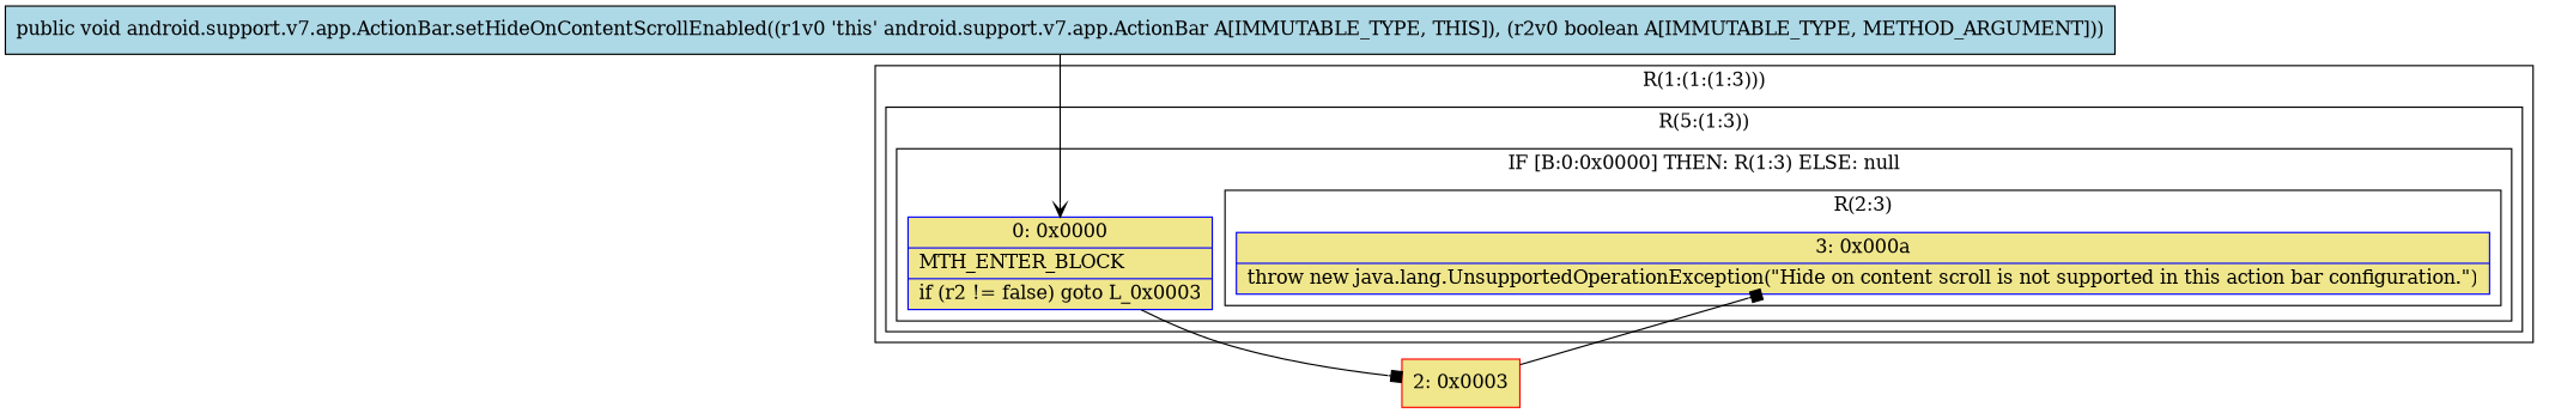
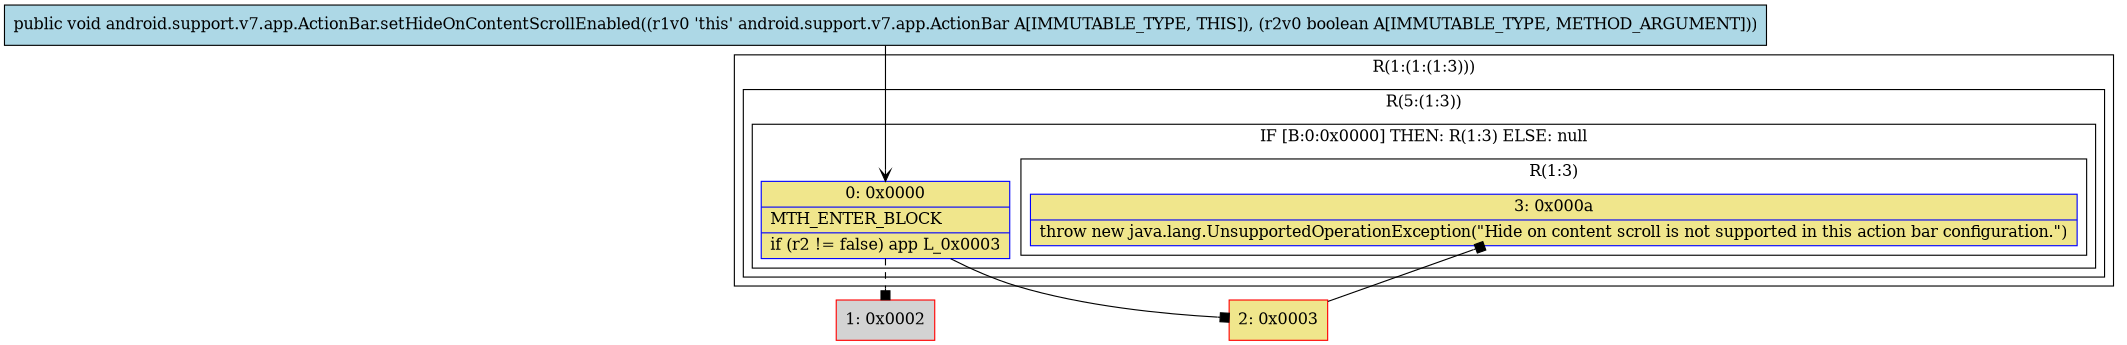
  digraph {
    node [color=blue fillcolor=khaki shape=record style=filled]
    edge [arrowhead=box]
    n1 [label="{3\:\ 0x000a|throw new java.lang.UnsupportedOperationException(\"Hide on content scroll is not supported in this action bar configuration.\")\l}"]
-   n2 [label="{0\:\ 0x0000|MTH_ENTER_BLOCK\l|if (r2 != false) goto L_0x0003\l}"]
+   n2 [label="{0\:\ 0x0000|MTH_ENTER_BLOCK\l|if (r2 != false) app L_0x0003\l}"]
+   n3 [color=red fillcolor=lightgrey label="{1\:\ 0x0002}"]
    n4 [color=red label="{2\:\ 0x0003}"]
    n5 [fillcolor=lightblue label="{public void android.support.v7.app.ActionBar.setHideOnContentScrollEnabled((r1v0 'this' android.support.v7.app.ActionBar A[IMMUTABLE_TYPE, THIS]), (r2v0 boolean A[IMMUTABLE_TYPE, METHOD_ARGUMENT])) }" color=""]
    subgraph cluster_1 {
      label="R(1:(1:(1:3)))"
      subgraph cluster_2 {
        label="R(5:(1:3))"
        subgraph cluster_3 {
          label="IF [B:0:0x0000] THEN: R(1:3) ELSE: null"
          n2
          subgraph cluster_4 {
-           label="R(2:3)"
+           label="R(1:3)"
            n1
          }
        }
      }
    }
+   n2 -> n3 [style=dashed]
    n2 -> n4
    n4 -> n1
    n5 -> n2 [arrowhead=vee]
  }
